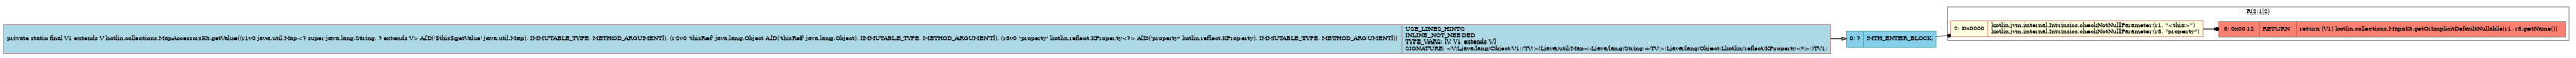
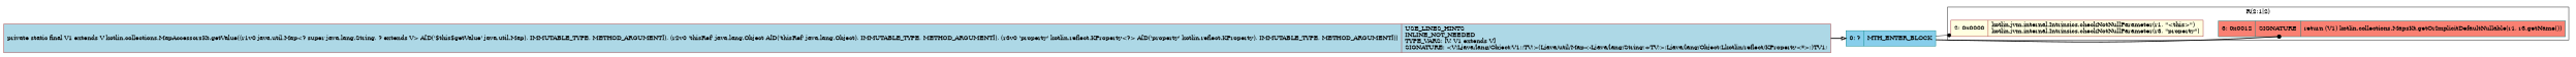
  digraph {
    rankdir=LR
    node [color=brown shape=record style=filled]
    edge [arrowhead=dot style=bold]
    n1 [fillcolor=lightyellow label="{2\:\ 0x0000|kotlin.jvm.internal.Intrinsics.checkNotNullParameter(r1, \"\<this\>\")\lkotlin.jvm.internal.Intrinsics.checkNotNullParameter(r3, \"property\")\l}"]
-   n2 [color=teal fillcolor=salmon label="{3\:\ 0x0012|RETURN\l|return (V1) kotlin.collections.MapsKt.getOrImplicitDefaultNullable(r1, r3.getName())\l}"]
+   n2 [color=teal fillcolor=salmon label="{3\:\ 0x0012|SIGNATURE\l|return (V1) kotlin.collections.MapsKt.getOrImplicitDefaultNullable(r1, r3.getName())\l}"]
    n3 [color=teal fillcolor=skyblue label="{0\:\ ?|MTH_ENTER_BLOCK\l}"]
    n4 [fillcolor=lightblue label="{private static final V1 extends V kotlin.collections.MapAccessorsKt.getValue((r1v0 java.util.Map\<? super java.lang.String, ? extends V\> A[D('$this$getValue' java.util.Map), IMMUTABLE_TYPE, METHOD_ARGUMENT]), (r2v0 'thisRef' java.lang.Object A[D('thisRef' java.lang.Object), IMMUTABLE_TYPE, METHOD_ARGUMENT]), (r3v0 'property' kotlin.reflect.KProperty\<?\> A[D('property' kotlin.reflect.KProperty), IMMUTABLE_TYPE, METHOD_ARGUMENT]))  | USE_LINES_HINTS\lINLINE_NOT_NEEDED\lTYPE_VARS: [V, V1 extends V]\lSIGNATURE: \<V:Ljava\/lang\/Object;V1::TV;\>(Ljava\/util\/Map\<\-Ljava\/lang\/String;+TV;\>;Ljava\/lang\/Object;Lkotlin\/reflect\/KProperty\<*\>;)TV1;\l}"]
    subgraph cluster_1 {
      label="R(2:1|2)"
      n1
      n2
    }
-   n1 -> n2
+   n3 -> n2
    n3 -> n1 [style=solid]
    n4 -> n3 [arrowhead=onormal]
  }
